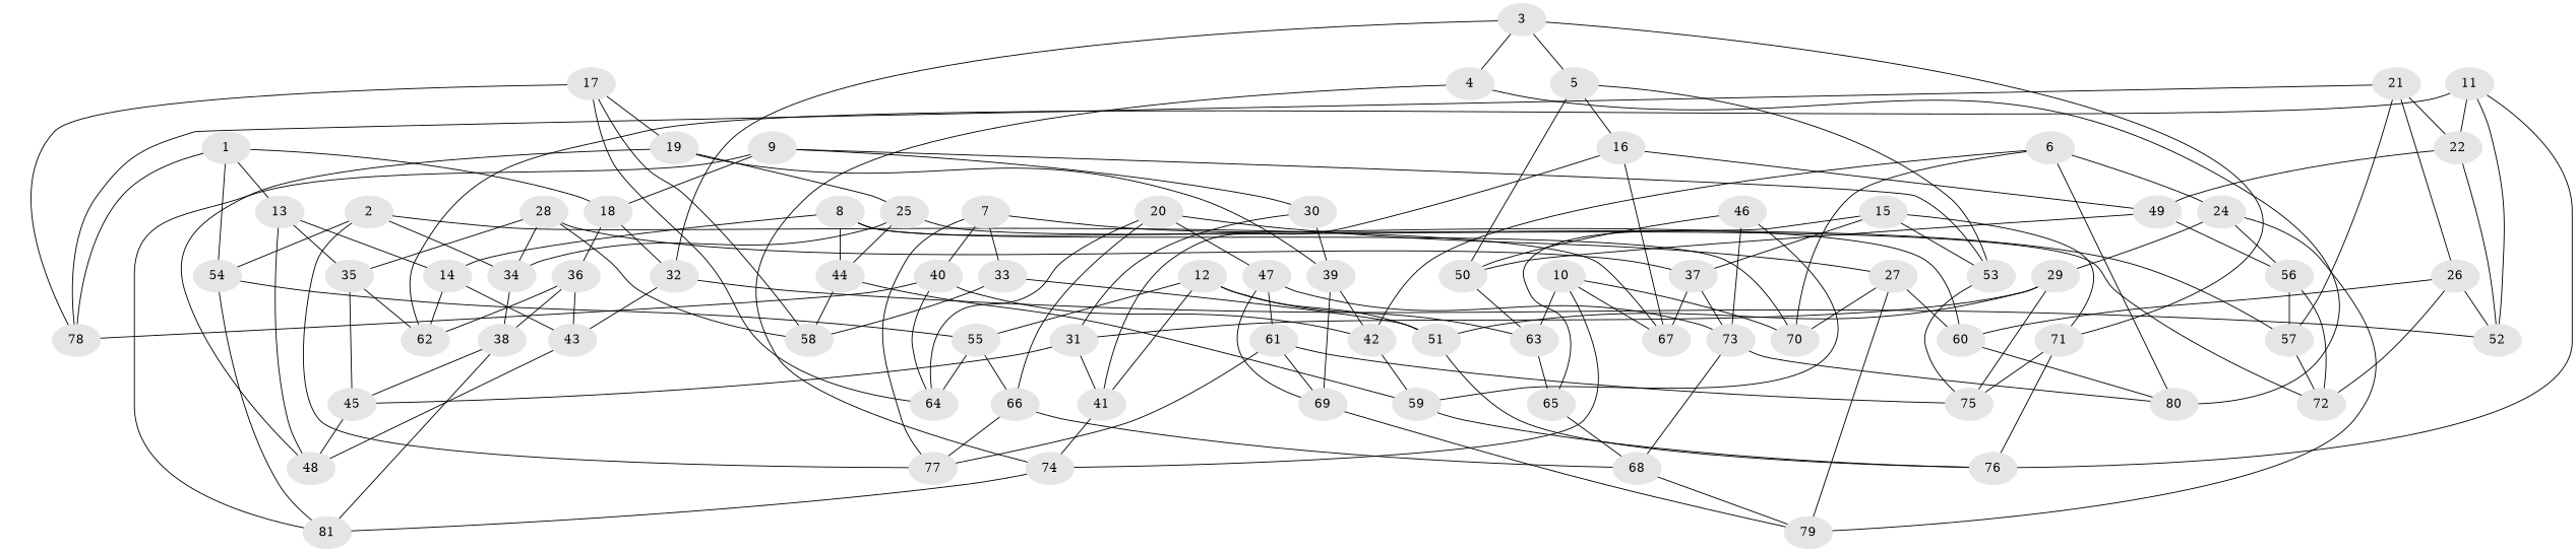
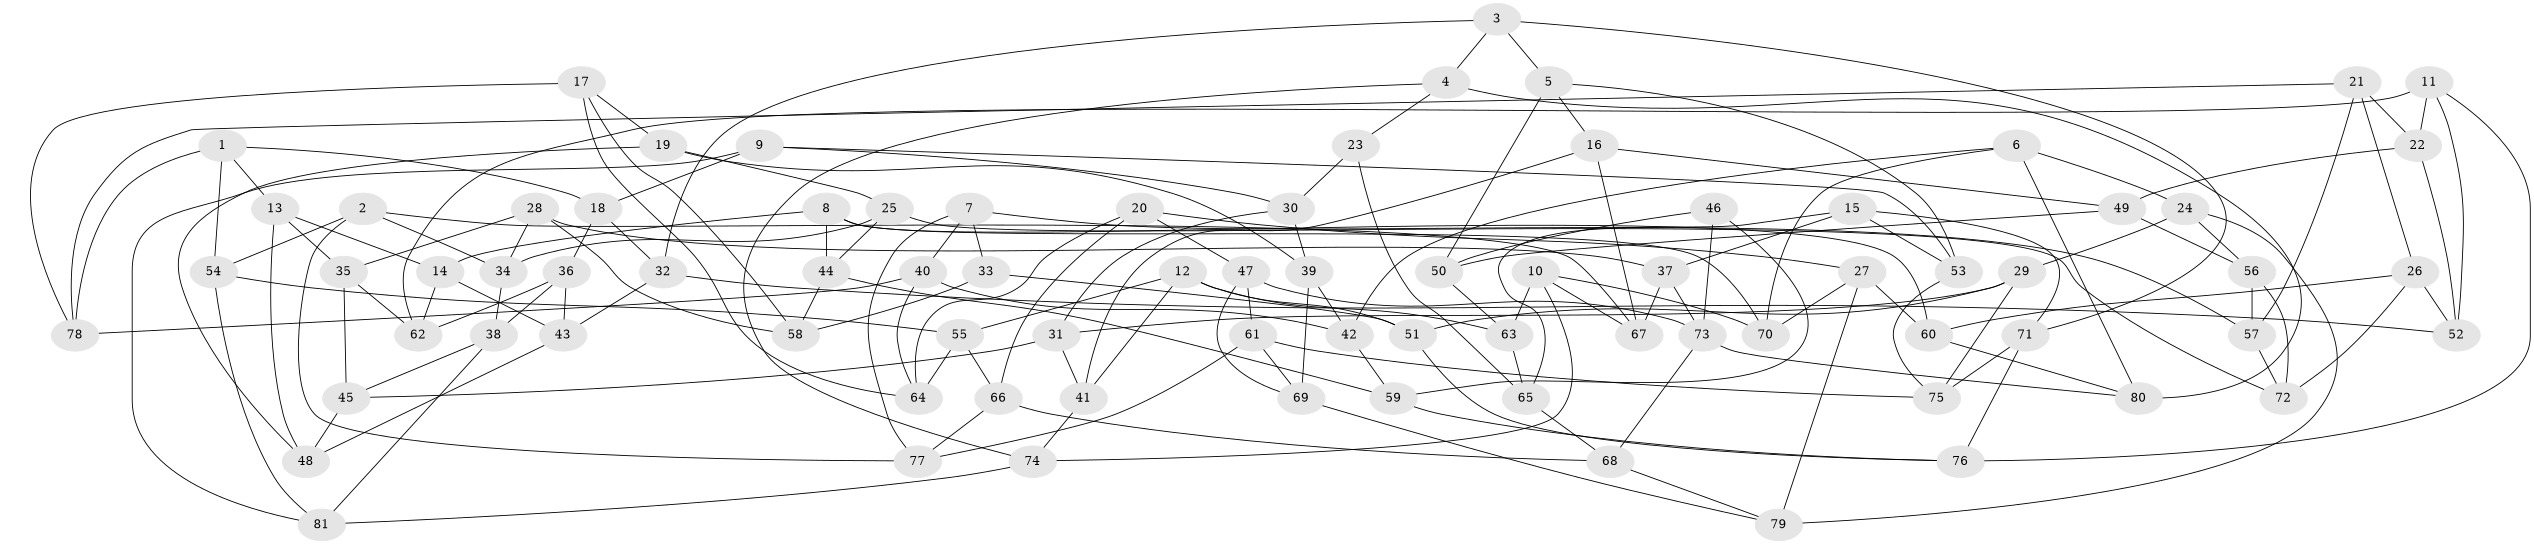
  graph {
    node [color=gray90 style=filled]
    1
    13
    18
    54
    78
    14
    35
    48
    32
    36
    81
    55
    2
    34
    67
    77
    38
    3
    4
    5
    71
+   23
    74
    80
    16
    50
    53
    52
    43
    76
    75
    30
    65
    41
    49
    63
    6
    24
    42
    70
    29
    56
    79
    59
    7
    33
    40
    57
    51
    58
    64
    72
    8
    44
    60
    62
    9
    39
    31
    10
    11
    22
    12
    66
    45
    15
    37
    73
    68
    17
    19
    25
    69
    20
    27
    47
    61
    21
    26
    28
    46
    1 -- 13
    1 -- 18
    1 -- 54
    1 -- 78
    13 -- 14
    13 -- 35
    13 -- 48
    18 -- 32
    18 -- 36
    54 -- 81
    54 -- 55
    14 -- 43
    14 -- 62
    35 -- 62
    35 -- 45
    32 -- 52
    32 -- 43
    36 -- 38
    36 -- 43
    36 -- 62
    55 -- 64
    55 -- 66
    2 -- 54
    2 -- 34
    2 -- 67
    2 -- 77
    34 -- 38
    38 -- 81
    38 -- 45
    3 -- 32
    3 -- 4
    3 -- 5
    3 -- 71
+   4 -- 23
    4 -- 74
    4 -- 80
    5 -- 16
    5 -- 50
    5 -- 53
    71 -- 76
    71 -- 75
+   23 -- 30
+   23 -- 65
    74 -- 81
    16 -- 67
    16 -- 41
    16 -- 49
    50 -- 63
    53 -- 75
    43 -- 48
    30 -- 39
    30 -- 31
    65 -- 68
    41 -- 74
    49 -- 50
    49 -- 56
    63 -- 65
    6 -- 80
    6 -- 24
    6 -- 42
    6 -- 70
    24 -- 29
    24 -- 56
    24 -- 79
    42 -- 59
    29 -- 75
    29 -- 51
    29 -- 31
    56 -- 57
    56 -- 72
    59 -- 76
    7 -- 77
    7 -- 33
    7 -- 40
    7 -- 57
    33 -- 51
    33 -- 58
    40 -- 78
    40 -- 42
    40 -- 64
    57 -- 72
    51 -- 76
    8 -- 14
    8 -- 70
    8 -- 44
    8 -- 60
    44 -- 59
    44 -- 58
    60 -- 80
    9 -- 18
    9 -- 81
    9 -- 53
    9 -- 30
    39 -- 42
    39 -- 69
    31 -- 41
    31 -- 45
    10 -- 67
    10 -- 74
    10 -- 63
    10 -- 70
    11 -- 52
    11 -- 76
    11 -- 62
    11 -- 22
    22 -- 52
    22 -- 49
    12 -- 55
    12 -- 41
    12 -- 63
    12 -- 51
    66 -- 77
    66 -- 68
    45 -- 48
    15 -- 71
    15 -- 53
    15 -- 65
    15 -- 37
    37 -- 67
    37 -- 73
    73 -- 80
    73 -- 68
    68 -- 79
    17 -- 78
    17 -- 58
    17 -- 64
    17 -- 19
    19 -- 48
    19 -- 39
    19 -- 25
    25 -- 34
    25 -- 72
    25 -- 44
    69 -- 79
    20 -- 64
    20 -- 66
    20 -- 27
    20 -- 47
    27 -- 70
    27 -- 79
    27 -- 60
    47 -- 73
    47 -- 69
    47 -- 61
    61 -- 77
    61 -- 75
    61 -- 69
    21 -- 78
    21 -- 57
    21 -- 22
    21 -- 26
    26 -- 52
    26 -- 72
    26 -- 60
    28 -- 35
    28 -- 34
    28 -- 58
    28 -- 37
    46 -- 50
    46 -- 59
    46 -- 73
  }
